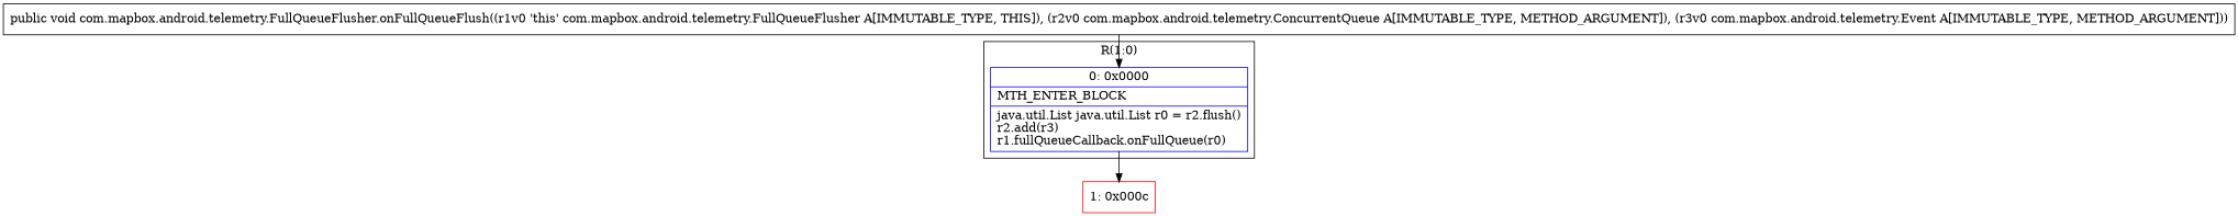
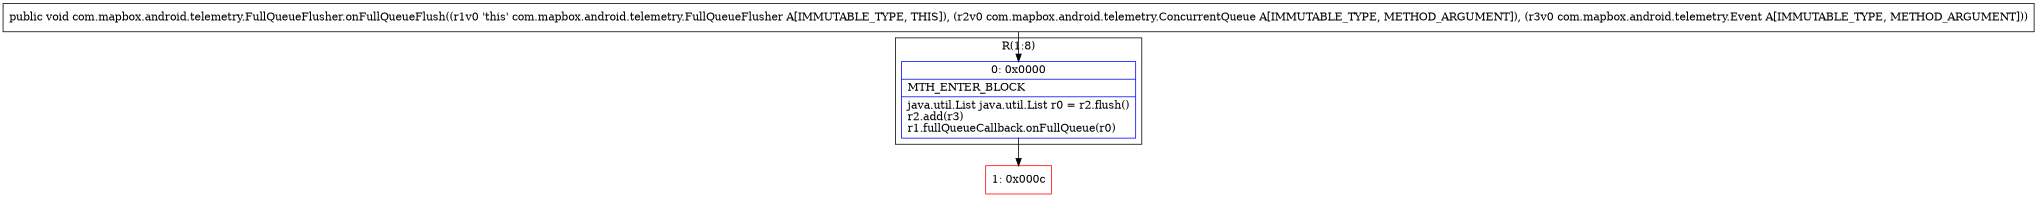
  digraph {
    node [shape=record]
    n1 [color=blue label="{0\:\ 0x0000|MTH_ENTER_BLOCK\l|java.util.List java.util.List r0 = r2.flush()\lr2.add(r3)\lr1.fullQueueCallback.onFullQueue(r0)\l}"]
    n2 [color=red label="{1\:\ 0x000c}"]
    n3 [label="{public void com.mapbox.android.telemetry.FullQueueFlusher.onFullQueueFlush((r1v0 'this' com.mapbox.android.telemetry.FullQueueFlusher A[IMMUTABLE_TYPE, THIS]), (r2v0 com.mapbox.android.telemetry.ConcurrentQueue A[IMMUTABLE_TYPE, METHOD_ARGUMENT]), (r3v0 com.mapbox.android.telemetry.Event A[IMMUTABLE_TYPE, METHOD_ARGUMENT])) }"]
    subgraph cluster_1 {
-     label="R(1:0)"
+     label="R(1:8)"
      n1
    }
    n1 -> n2
    n3 -> n1
  }
